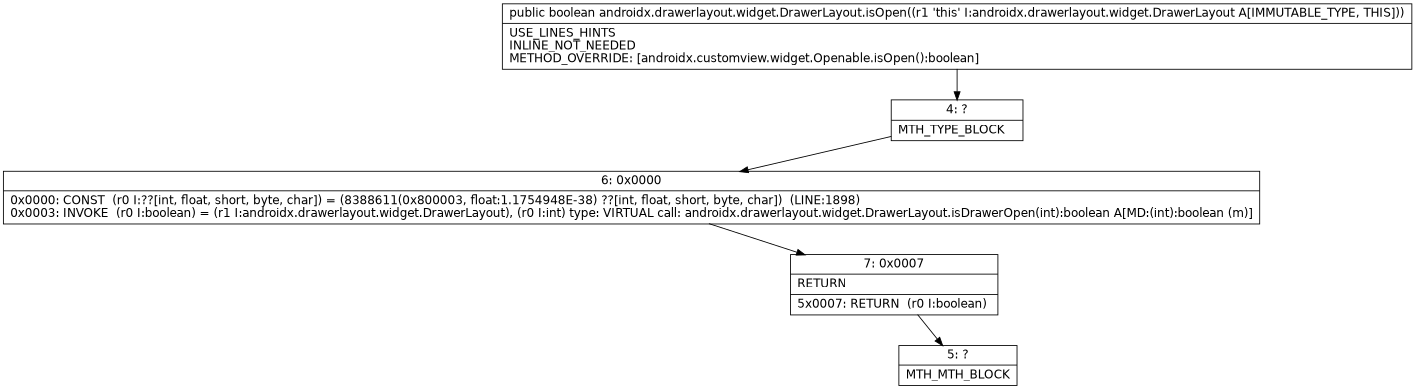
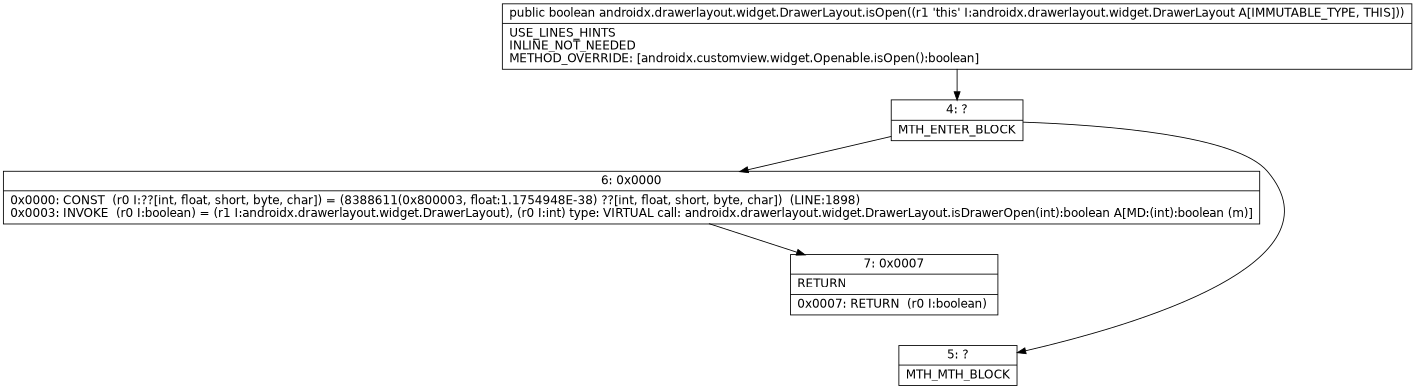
  digraph {
    fontname="DejaVu Sans"
    node [fontname="DejaVu Sans" shape=record]
    edge [fontname="DejaVu Sans"]
-   n1 [label="{4\:\ ?|MTH_TYPE_BLOCK\l}"]
+   n1 [label="{4\:\ ?|MTH_ENTER_BLOCK\l}"]
    n2 [label="{6\:\ 0x0000|0x0000: CONST  (r0 I:??[int, float, short, byte, char]) = (8388611(0x800003, float:1.1754948E\-38) ??[int, float, short, byte, char])  (LINE:1898)\l0x0003: INVOKE  (r0 I:boolean) = (r1 I:androidx.drawerlayout.widget.DrawerLayout), (r0 I:int) type: VIRTUAL call: androidx.drawerlayout.widget.DrawerLayout.isDrawerOpen(int):boolean A[MD:(int):boolean (m)]\l}"]
-   n3 [label="{7\:\ 0x0007|RETURN\l|5x0007: RETURN  (r0 I:boolean) \l}"]
+   n3 [label="{7\:\ 0x0007|RETURN\l|0x0007: RETURN  (r0 I:boolean) \l}"]
    n4 [label="{5\:\ ?|MTH_MTH_BLOCK\l}"]
    n5 [label="{public boolean androidx.drawerlayout.widget.DrawerLayout.isOpen((r1 'this' I:androidx.drawerlayout.widget.DrawerLayout A[IMMUTABLE_TYPE, THIS]))  | USE_LINES_HINTS\lINLINE_NOT_NEEDED\lMETHOD_OVERRIDE: [androidx.customview.widget.Openable.isOpen():boolean]\l}"]
    n1 -> n2
    n2 -> n3
-   n3 -> n4
+   n1 -> n4
    n5 -> n1
  }
